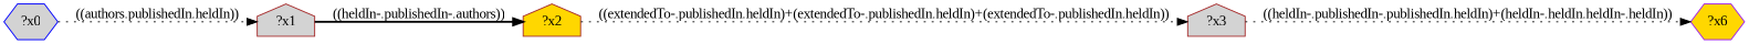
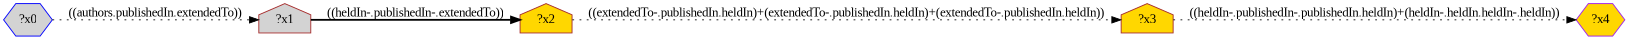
  digraph {
    fontname="Liberation Serif"
    rankdir=LR
    node [color=brown fillcolor=lightgrey fontname="Liberation Serif" shape=house style=filled]
    edge [fontname="Liberation Serif" style=dotted]
    n1 [color=blue label="?x0" shape=hexagon style="filled,"]
    n2 [label="?x1"]
    n3 [fillcolor=gold label="?x2"]
-   n4 [color=purple fillcolor=gold label="?x6" shape=hexagon style="filled,"]
-   n5 [label="?x3"]
-   n1 -> n2 [label="((authors.publishedIn.heldIn))"]
-   n2 -> n3 [label="((heldIn-.publishedIn-.authors))" style=bold]
+   n4 [color=purple fillcolor=gold label="?x4" shape=hexagon style="filled,"]
+   n5 [fillcolor=gold label="?x3"]
+   n1 -> n2 [label="((authors.publishedIn.extendedTo))"]
+   n2 -> n3 [label="((heldIn-.publishedIn-.extendedTo))" style=bold]
    n3 -> n5 [label="((extendedTo-.publishedIn.heldIn)+(extendedTo-.publishedIn.heldIn)+(extendedTo-.publishedIn.heldIn))"]
    n5 -> n4 [label="((heldIn-.publishedIn-.publishedIn.heldIn)+(heldIn-.heldIn.heldIn-.heldIn))"]
  }
